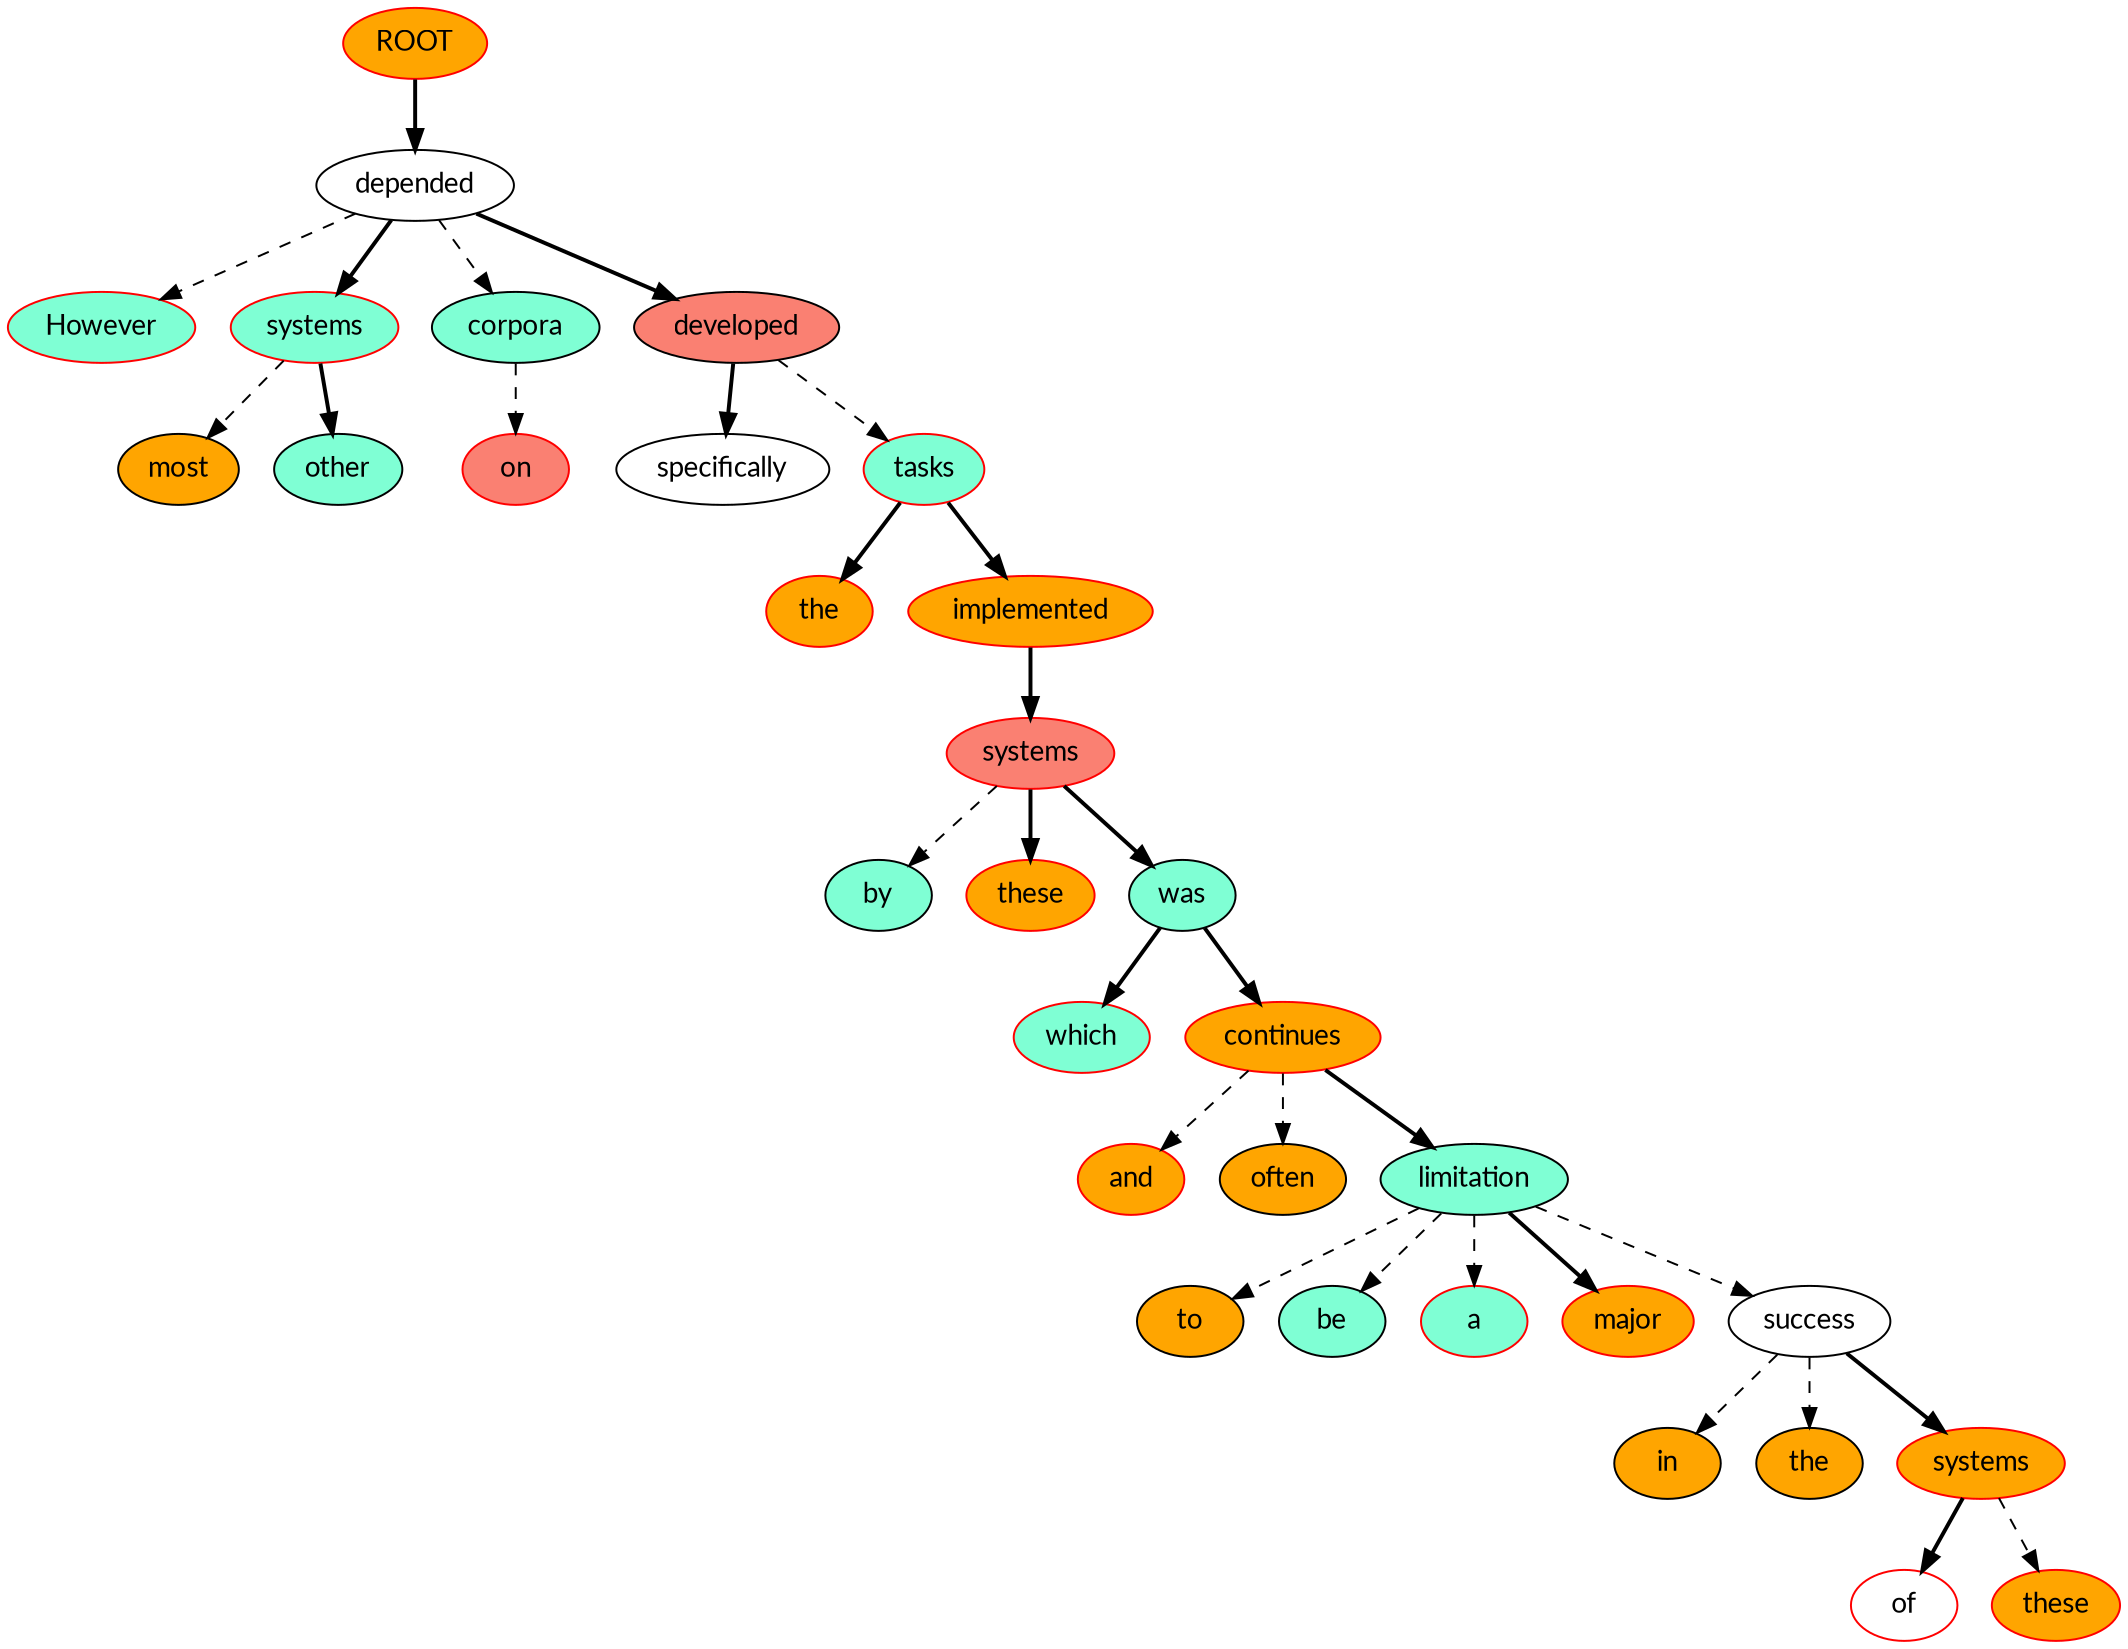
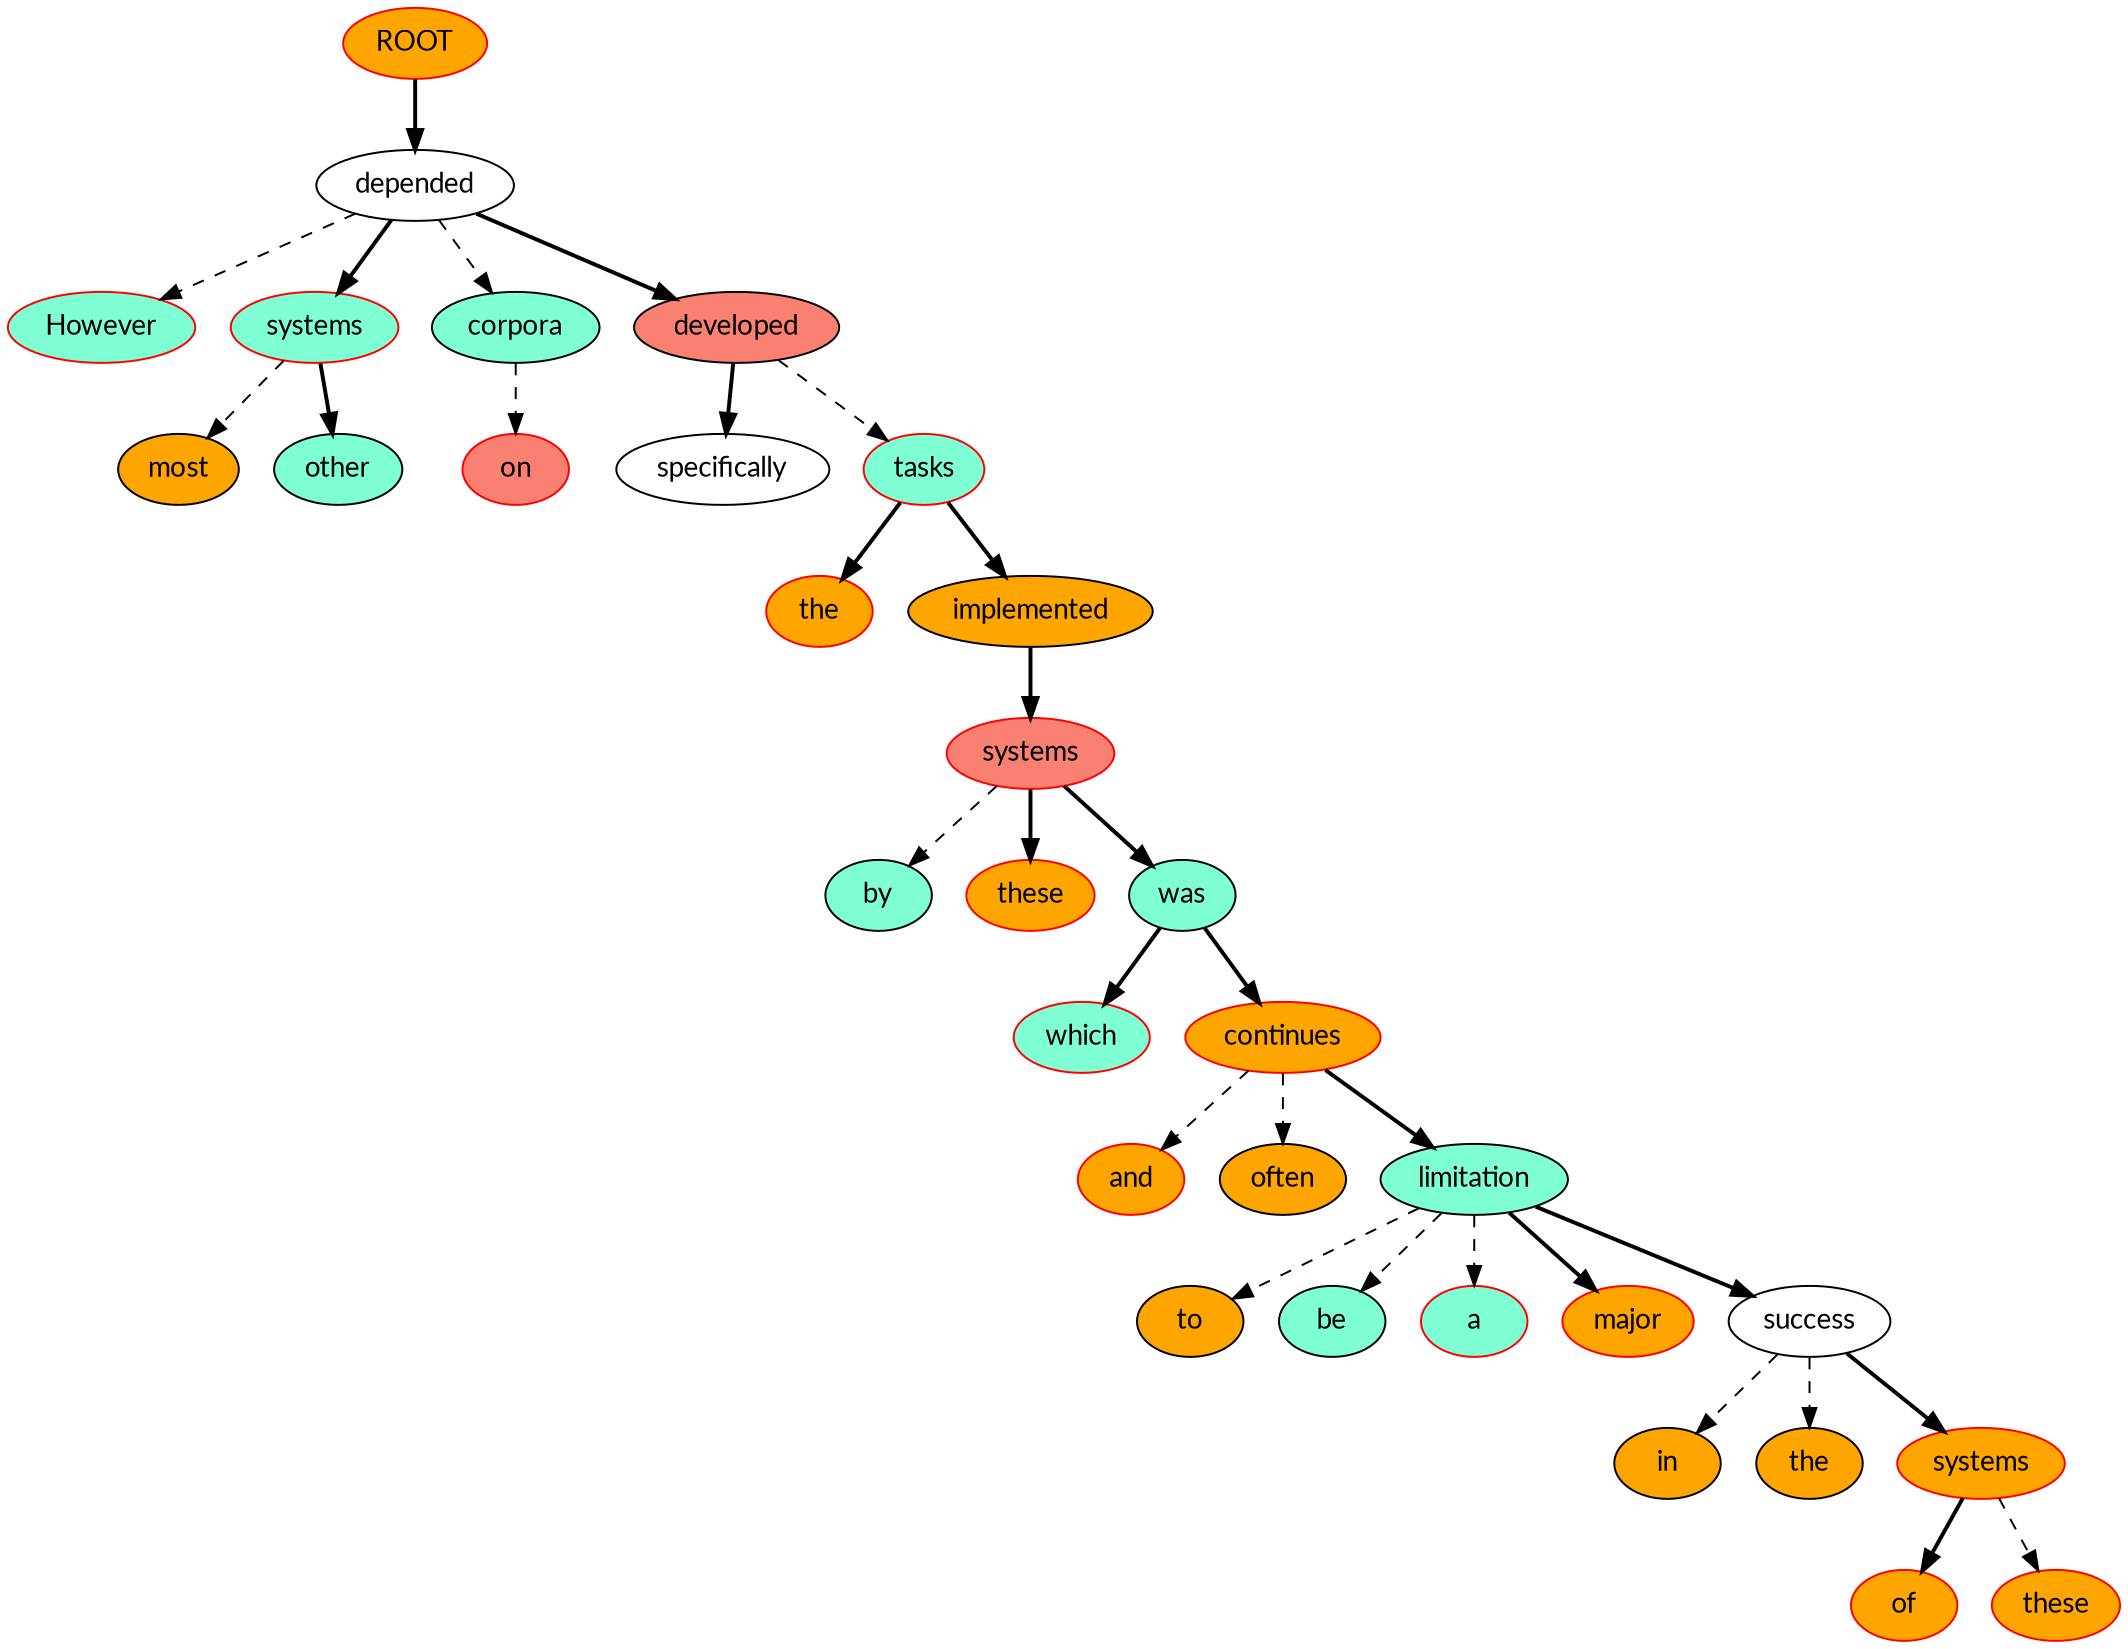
  digraph {
    fontname=Lato
    node [color=red fillcolor=orange fontname=Lato style=filled]
    edge [fontname=Lato style=bold]
    n1 [label=ROOT]
    n2 [color=black fillcolor=white label=depended]
    n3 [fillcolor=aquamarine label=However]
    n4 [fillcolor=aquamarine label=systems]
    n5 [color=black fillcolor=aquamarine label=corpora]
    n6 [color=black fillcolor=salmon label=developed]
    n7 [color=black label=most]
    n8 [color=black fillcolor=aquamarine label=other]
    n9 [fillcolor=salmon label=on]
    n10 [color=black fillcolor=white label=specifically]
    n11 [fillcolor=aquamarine label=tasks]
    n12 [label=the]
-   n13 [label=implemented]
+   n13 [color=black label=implemented]
    n14 [fillcolor=salmon label=systems]
    n15 [color=black fillcolor=aquamarine label=by]
    n16 [label=these]
    n17 [color=black fillcolor=aquamarine label=was]
    n18 [fillcolor=aquamarine label=which]
    n19 [label=continues]
    n20 [label=and]
    n21 [color=black label=often]
    n22 [color=black fillcolor=aquamarine label=limitation]
    n23 [color=black label=to]
    n24 [color=black fillcolor=aquamarine label=be]
    n25 [fillcolor=aquamarine label=a]
    n26 [label=major]
    n27 [color=black fillcolor=white label=success]
    n28 [color=black label=in]
    n29 [color=black label=the]
    n30 [label=systems]
-   n31 [fillcolor=white label=of]
+   n31 [label=of]
    n32 [label=these]
    n1 -> n2
    n2 -> n3 [style=dashed]
    n2 -> n4
    n2 -> n5 [style=dashed]
    n2 -> n6
    n4 -> n7 [style=dashed]
    n4 -> n8
    n5 -> n9 [style=dashed]
    n6 -> n10
    n6 -> n11 [style=dashed]
    n11 -> n12
    n11 -> n13
    n13 -> n14
    n14 -> n15 [style=dashed]
    n14 -> n16
    n14 -> n17
    n17 -> n18
    n17 -> n19
    n19 -> n20 [style=dashed]
    n19 -> n21 [style=dashed]
    n19 -> n22
    n22 -> n23 [style=dashed]
    n22 -> n24 [style=dashed]
    n22 -> n25 [style=dashed]
    n22 -> n26
-   n22 -> n27 [style=dashed]
+   n22 -> n27
    n27 -> n28 [style=dashed]
    n27 -> n29 [style=dashed]
    n27 -> n30
    n30 -> n31
    n30 -> n32 [style=dashed]
  }
